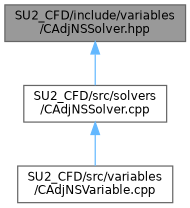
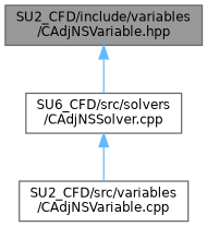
  digraph {
    node [color=grey40 fillcolor=white fontname=Helvetica fontsize=10 shape=box style=filled]
    edge [color=steelblue1 dir=back fontname=Helvetica fontsize=10 labelfontname=Helvetica labelfontsize=10 style=solid]
-   n1 [color=gray40 fillcolor=grey60 fontcolor=black height=0.2 label="SU2_CFD/include/variables\l/CAdjNSSolver.hpp" width=0.4]
-   n2 [height=0.2 label="SU2_CFD/src/solvers\l/CAdjNSSolver.cpp" width=0.4]
+   n1 [color=gray40 fillcolor=grey60 fontcolor=black height=0.2 label="SU2_CFD/include/variables\l/CAdjNSVariable.hpp" width=0.4]
+   n2 [height=0.2 label="SU6_CFD/src/solvers\l/CAdjNSSolver.cpp" width=0.4]
    n3 [height=0.2 label="SU2_CFD/src/variables\l/CAdjNSVariable.cpp" width=0.4]
    n1 -> n2
    n2 -> n3
  }
